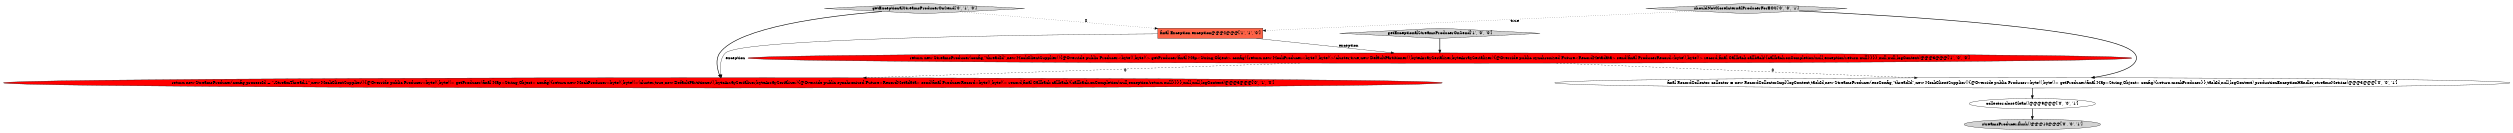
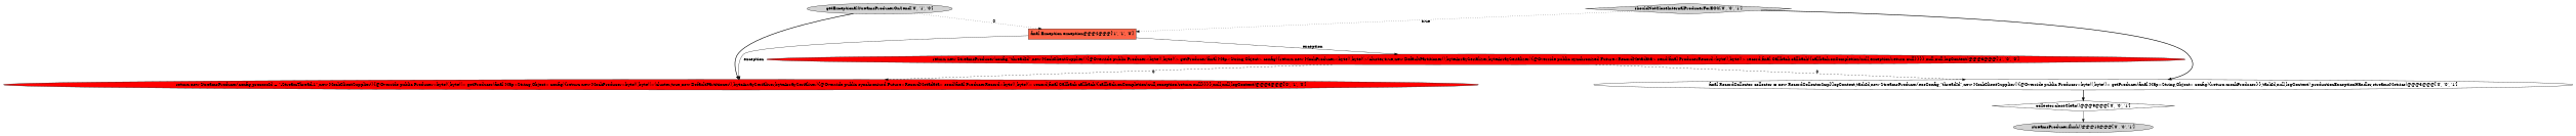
  digraph {
    node [fillcolor=lightgray shape=ellipse style=filled]
    edge [style=bold]
-   n1 [label="getExceptionalStreamsProducerOnSend['0', '1', '0']" shape=diamond]
+   n1 [label="getExceptionalStreamsProducerOnSend['0', '1', '0']"]
    n2 [fillcolor=red label="return new StreamsProducer(config,processId + \"-StreamThread-1\",new MockClientSupplier(){@Override public Producer<byte((,byte((> getProducer(final Map<String,Object> config){return new MockProducer<byte((,byte((>(cluster,true,new DefaultPartitioner(),byteArraySerializer,byteArraySerializer){@Override public synchronized Future<RecordMetadata> send(final ProducerRecord<byte((,byte((> record,final Callback callback){callback.onCompletion(null,exception)return null}}}},null,null,logContext)@@@3@@@['0', '1', '0']"]
    n3 [fillcolor=tomato label="final Exception exception@@@2@@@['1', '1', '0']" shape=box]
    n4 [fillcolor=red label="return new StreamsProducer(config,\"threadId\",new MockClientSupplier(){@Override public Producer<byte((,byte((> getProducer(final Map<String,Object> config){return new MockProducer<byte((,byte((>(cluster,true,new DefaultPartitioner(),byteArraySerializer,byteArraySerializer){@Override public synchronized Future<RecordMetadata> send(final ProducerRecord<byte((,byte((> record,final Callback callback){callback.onCompletion(null,exception)return null}}}},null,null,logContext)@@@3@@@['1', '0', '0']"]
    n5 [fillcolor=white label="final RecordCollector collector = new RecordCollectorImpl(logContext,taskId,new StreamsProducer(eosConfig,\"threadId\",new MockClientSupplier(){@Override public Producer<byte((,byte((> getProducer(final Map<String,Object> config){return mockProducer}},taskId,null,logContext),productionExceptionHandler,streamsMetrics)@@@3@@@['0', '0', '1']"]
-   n6 [fillcolor=white label="collector.closeClean()@@@9@@@['0', '0', '1']"]
+   n6 [fillcolor=white label="collector.closeClean()@@@9@@@['0', '0', '1']" shape=diamond]
    n7 [label="streamsProducer.flush()@@@10@@@['0', '0', '1']"]
    n8 [label="shouldNotCloseInternalProducerForEOS['0', '0', '1']" shape=diamond]
-   n9 [label="getExceptionalStreamsProducerOnSend['1', '0', '0']" shape=diamond]
    n1 -> n2
    n1 -> n3 [label=0 style=dotted]
    n3 -> n2 [label=exception style=solid]
    n3 -> n4 [label=exception style=solid]
    n4 -> n2 [label=0 style=dashed]
    n4 -> n5 [label=0 style=dashed]
    n5 -> n6
-   n6 -> n7
+   n6 -> n7 [style=solid]
    n8 -> n3 [label=true style=dotted]
    n8 -> n5
-   n9 -> n4
  }
